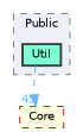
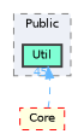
  digraph {
    compound=true
    node [fontname=Helvetica fontsize=10 shape=box]
    n1 [color=grey25 fillcolor=aquamarine height=0.2 label=Util style="filled,bold" width=0.4]
    n2 [color=red fillcolor=lightyellow height=0.2 label=Core style="filled,dashed" width=0.4]
    subgraph cluster_1 {
      bgcolor="#edf0f7"
      fontname=Helvetica
      fontsize=10
      label=Public
      pencolor=grey50
      style="filled,dashed"
      n1
    }
-   n1 -> n2 [color=steelblue1 fontcolor=steelblue1 fontname=Helvetica fontsize=10 headlabel=45 labeldistance=1.5 labelfontname=Helvetica labelfontsize=10 style=dashed]
+   n2 -> n1 [color=steelblue1 fontcolor=steelblue1 fontname=Helvetica fontsize=10 headlabel=45 labeldistance=1.5 labelfontname=Helvetica labelfontsize=10 style=dashed]
  }
